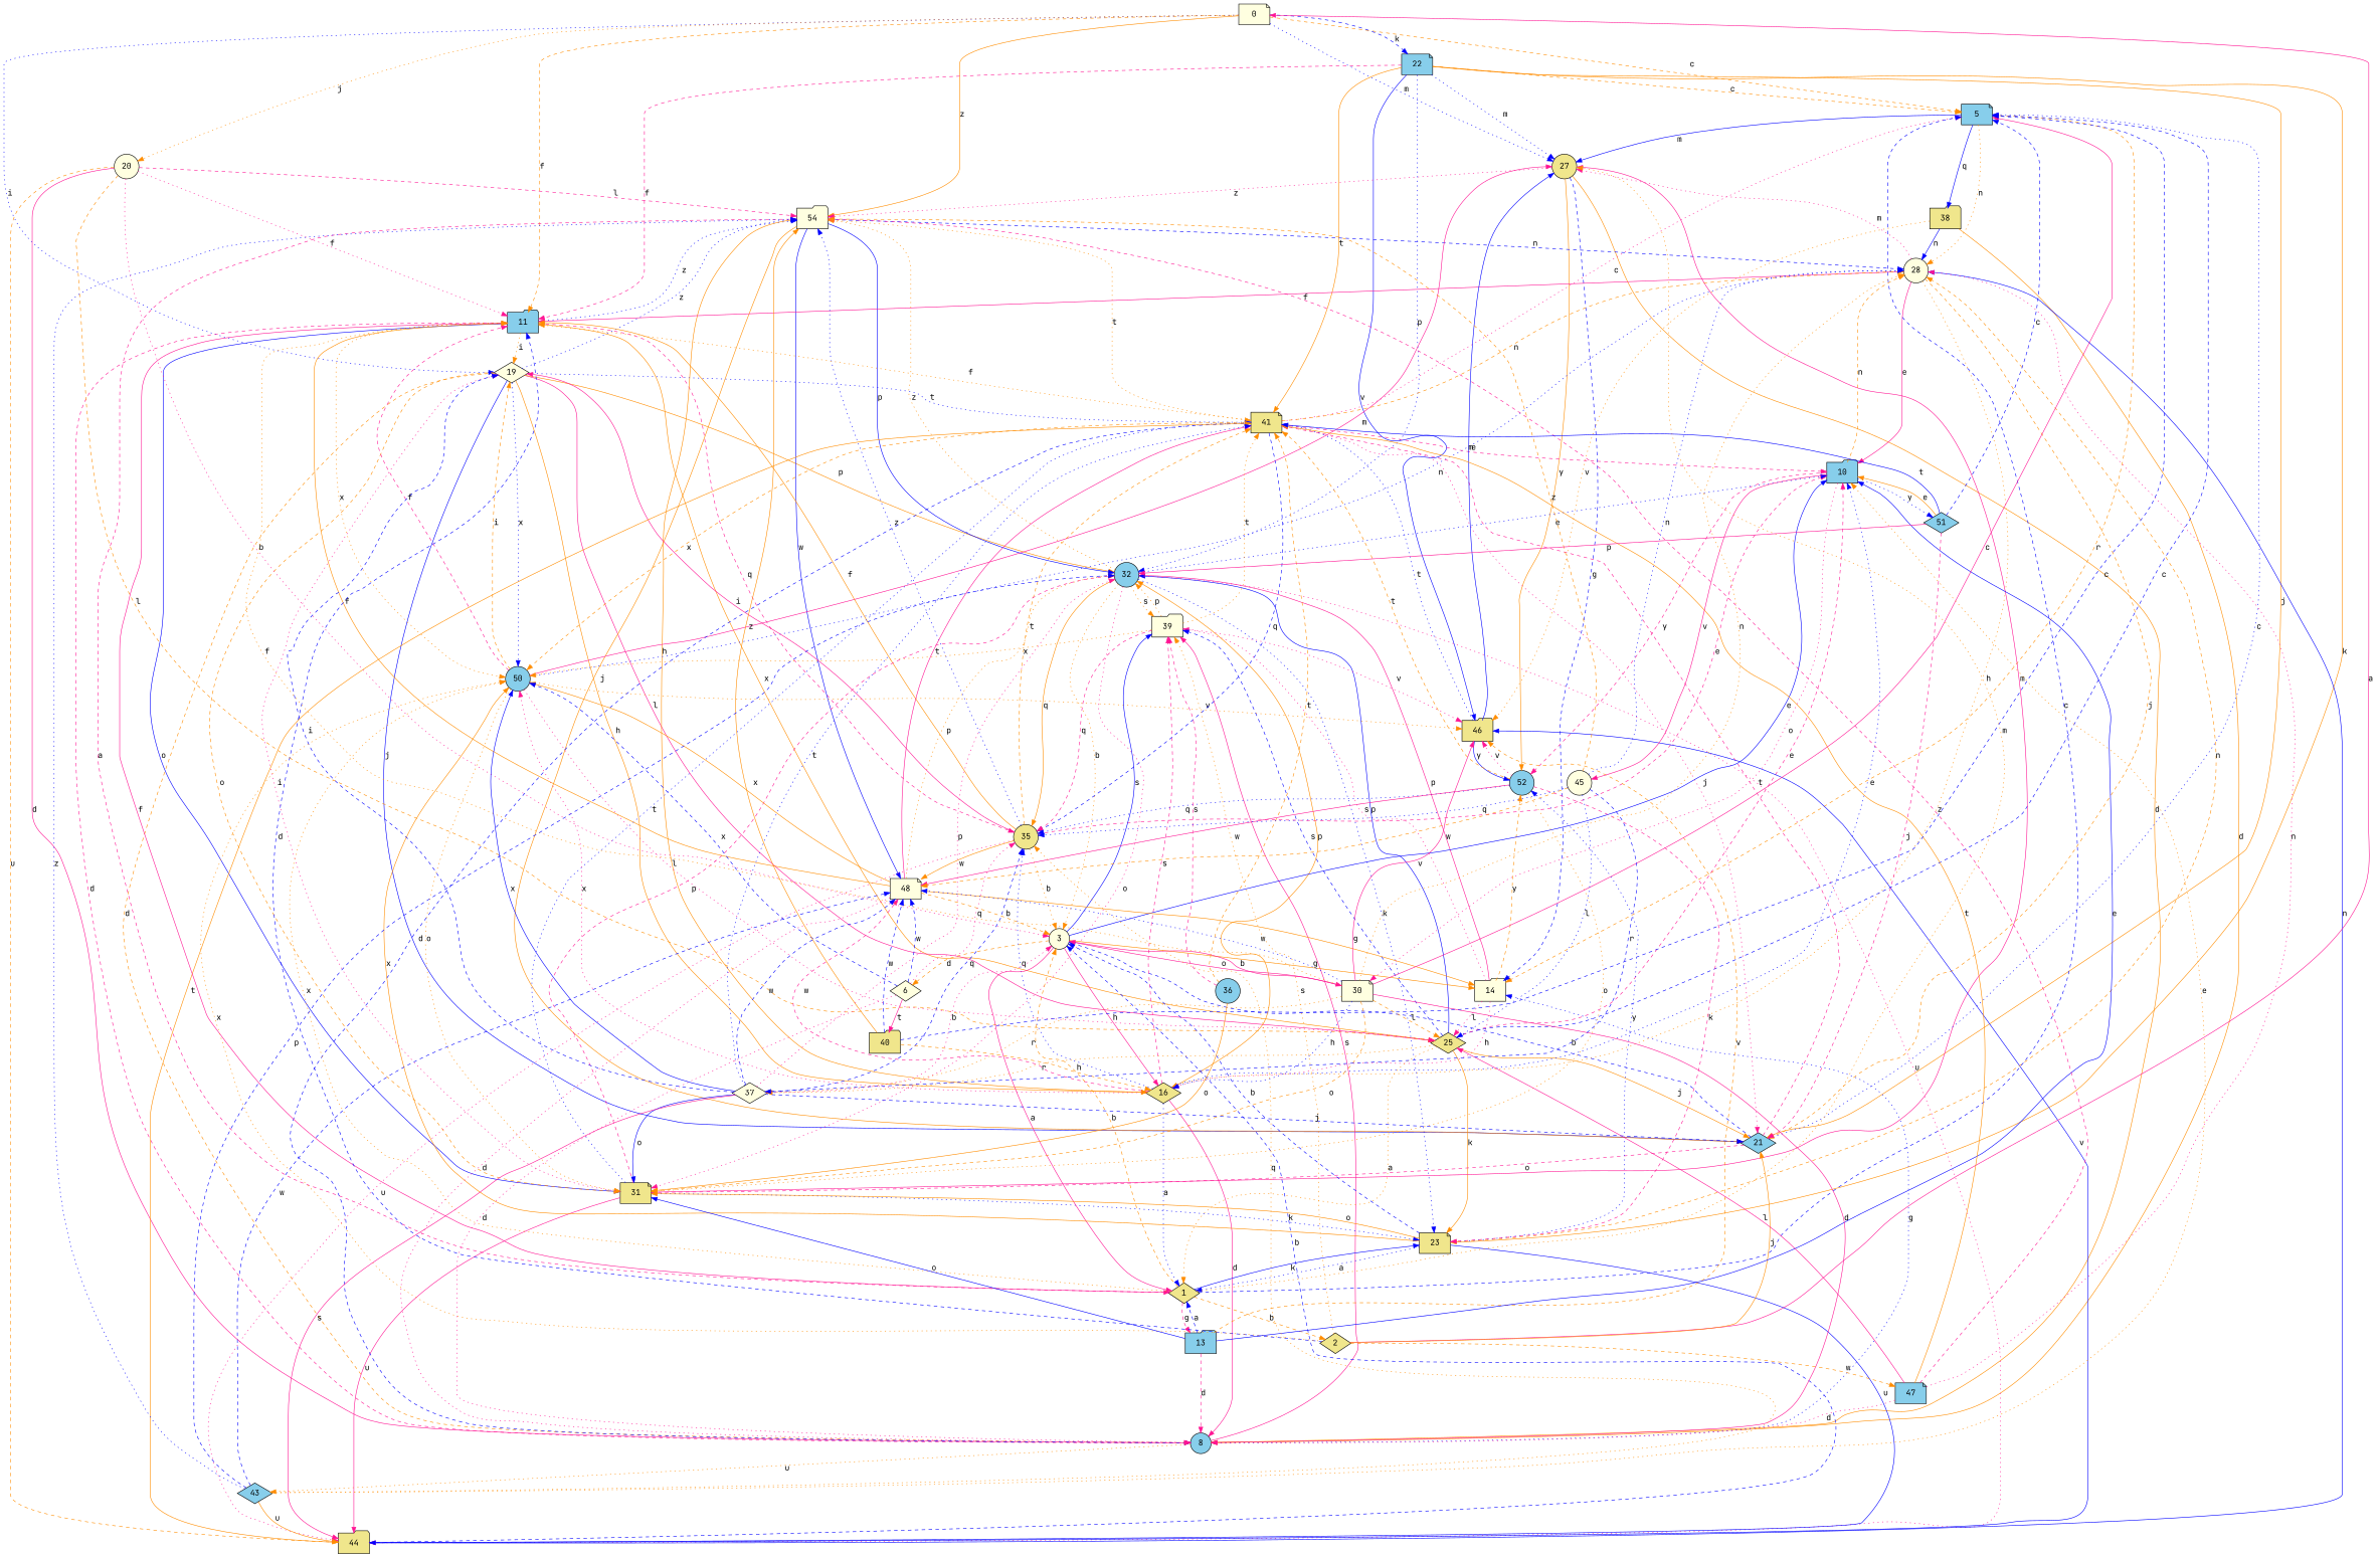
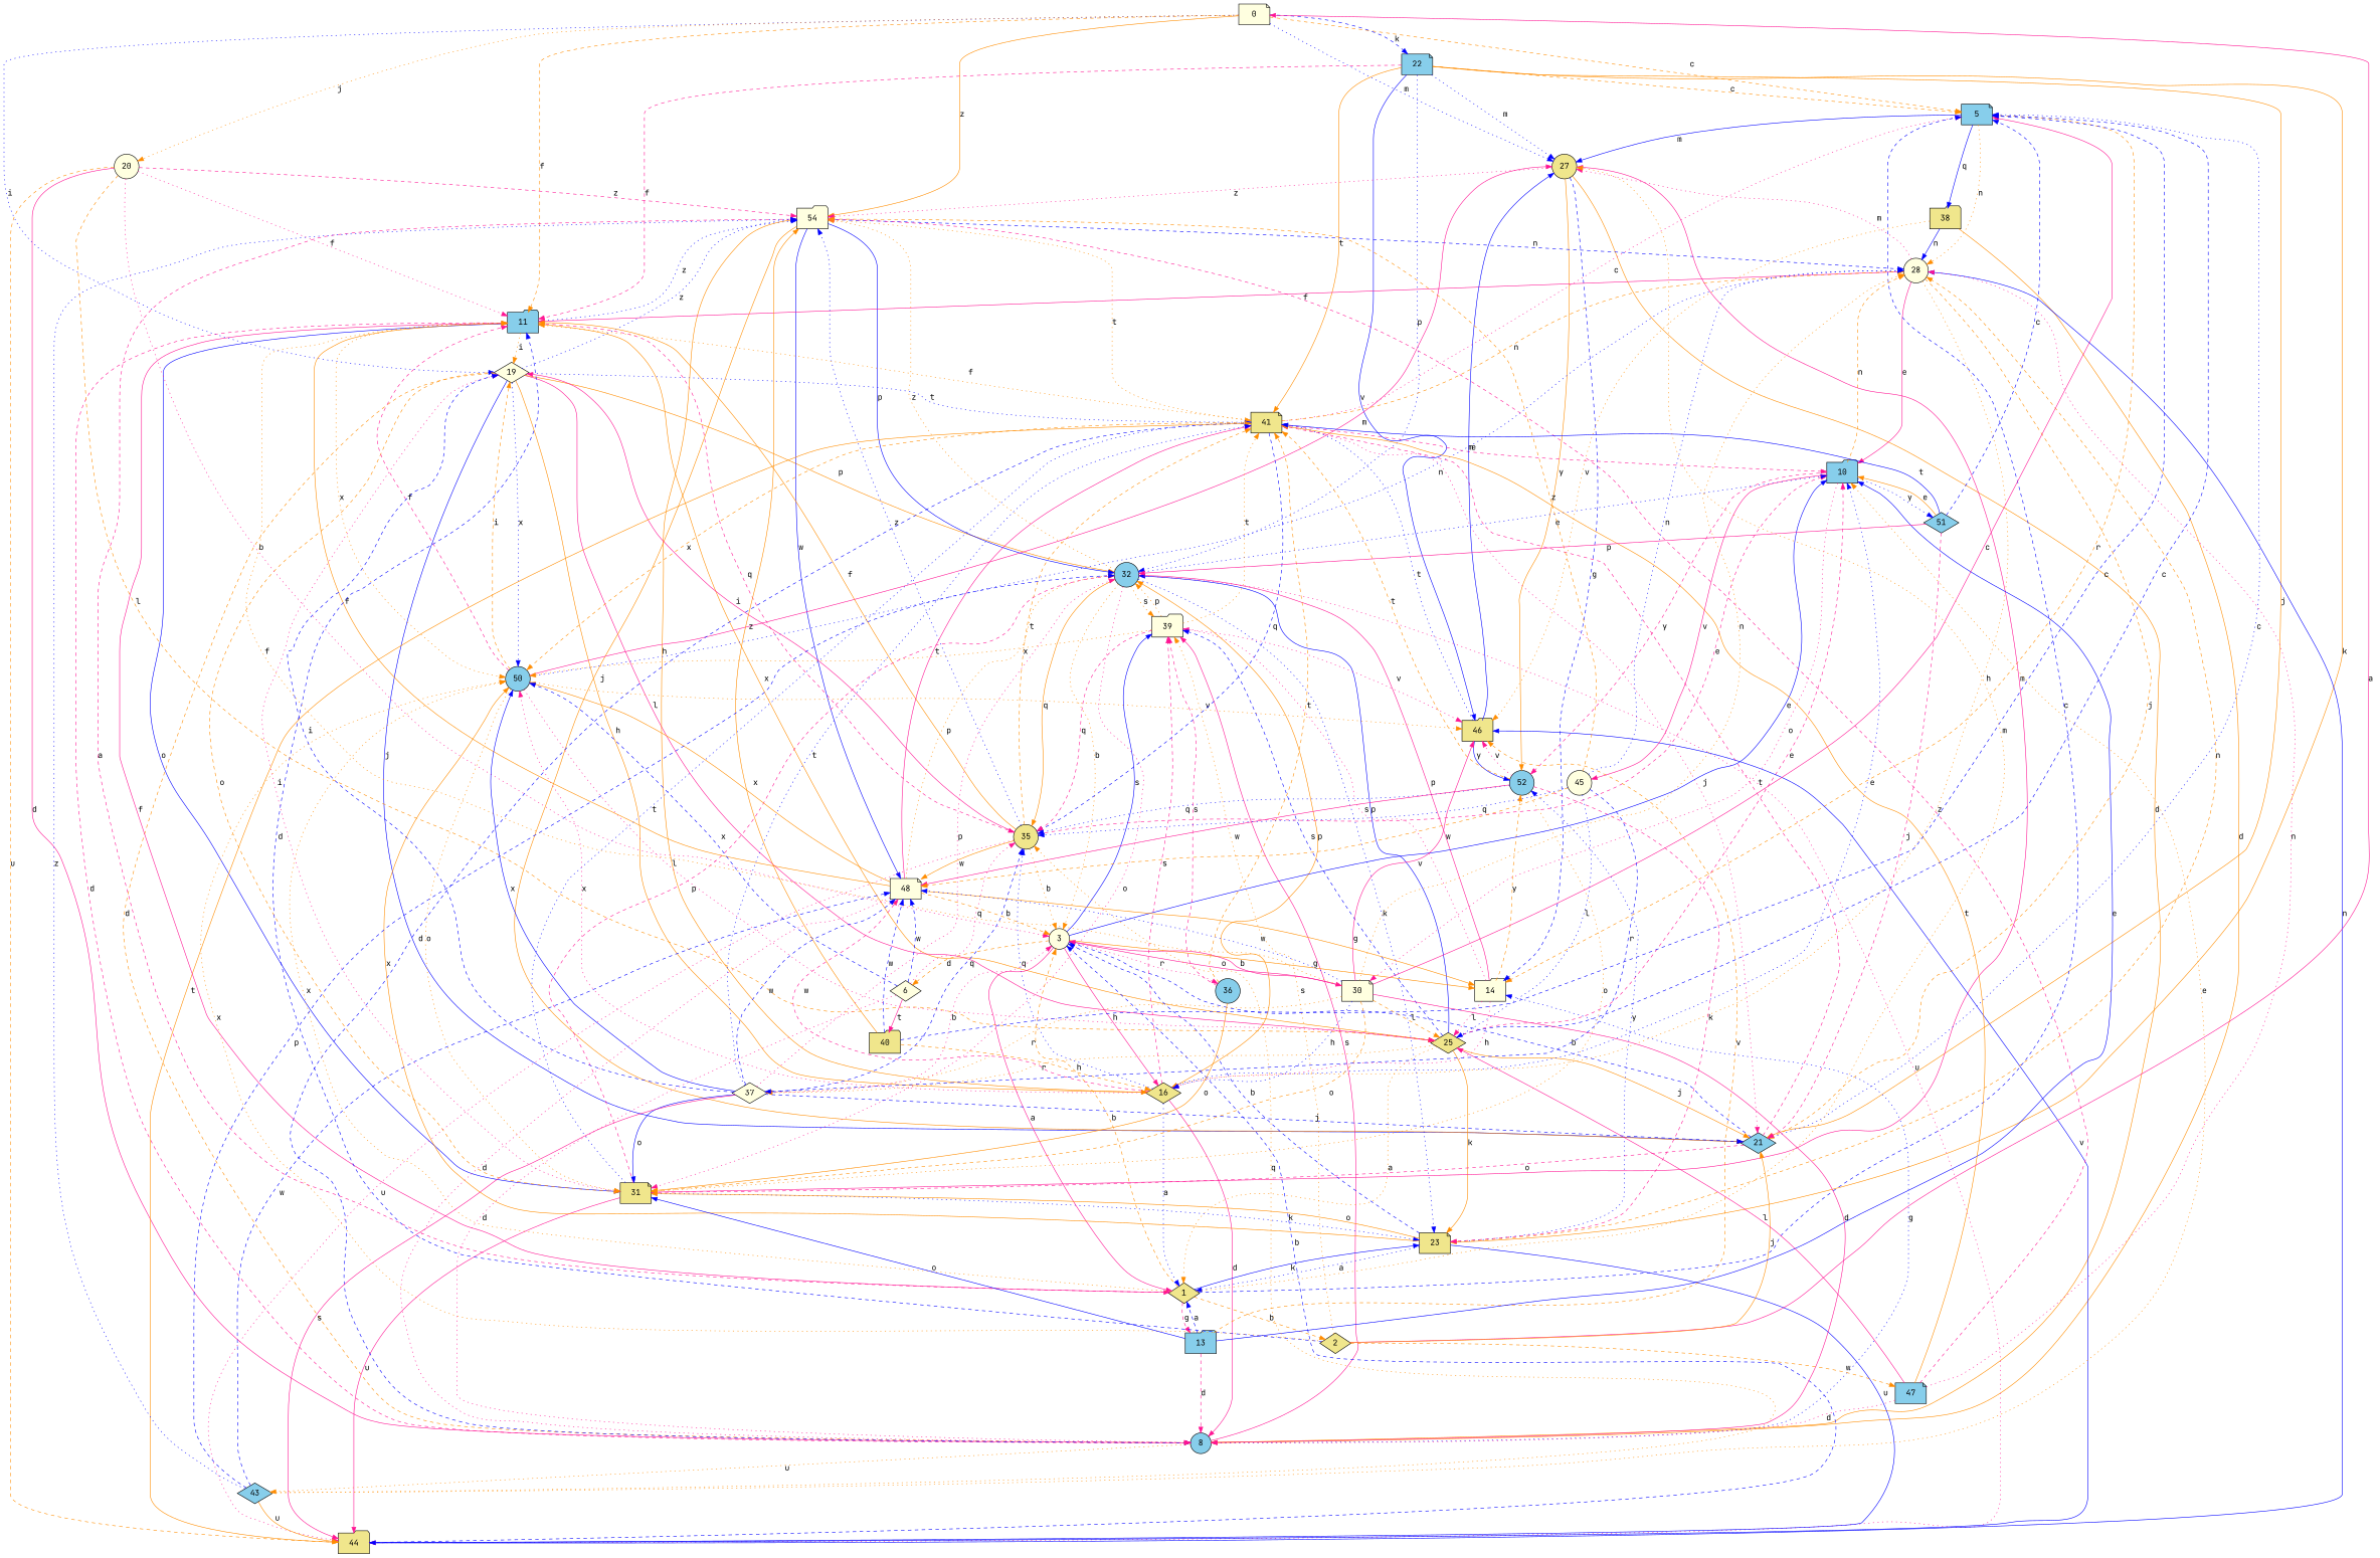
  strict digraph {
    fontname="JetBrains Mono"
    node [fillcolor=skyblue fontname="JetBrains Mono" shape=circle style=filled]
    edge [color=darkorange fontname="JetBrains Mono" style=dotted]
    0 [fillcolor=lightyellow shape=note]
    5 [shape=note]
    11 [shape=folder]
    19 [fillcolor=lightyellow shape=diamond]
    20 [fillcolor=lightyellow]
    22 [shape=note]
    27 [fillcolor=khaki]
    54 [fillcolor=lightyellow shape=folder]
    14 [fillcolor=lightyellow shape=folder]
    28 [fillcolor=lightyellow]
    n11 [fillcolor=khaki label=38 shape=folder]
    50
    8
    35 [fillcolor=khaki]
    25 [fillcolor=khaki shape=diamond]
    31 [fillcolor=khaki shape=note]
    21 [shape=diamond]
    16 [fillcolor=khaki shape=diamond]
    32
    41 [fillcolor=khaki shape=note]
    3 [fillcolor=lightyellow]
    44 [fillcolor=khaki shape=folder]
    23 [fillcolor=khaki shape=note]
    46 [fillcolor=khaki shape=folder]
    52
    1 [fillcolor=khaki shape=diamond]
    48 [fillcolor=lightyellow shape=note]
    2 [fillcolor=khaki shape=diamond]
    13 [shape=folder]
    39 [fillcolor=lightyellow shape=folder]
    47 [shape=note]
    6 [fillcolor=lightyellow shape=diamond]
    10 [shape=folder]
    30 [fillcolor=lightyellow shape=note]
    36
    40 [fillcolor=khaki shape=folder]
    45 [fillcolor=lightyellow]
    51 [shape=diamond]
    37 [fillcolor=lightyellow shape=diamond]
    43 [shape=diamond]
    0 -> 5 [label=c style=dashed]
    0 -> 11 [label=f style=dashed]
    0 -> 19 [color=blue label=i]
    0 -> 20 [label=j]
    0 -> 22 [color=blue label=k style=dashed]
    0 -> 27 [color=blue label=m]
    0 -> 54 [label=z style=solid]
    5 -> 27 [color=blue label=m style=solid]
    5 -> 14 [label=r style=dashed]
    5 -> 28 [label=n]
    5 -> n11 [color=blue label=q style=solid]
    11 -> 19 [label=i]
    11 -> 54 [color=blue label=z]
    11 -> 50 [label=x]
    11 -> 8 [color=deeppink label=d style=dashed]
    11 -> 35 [color=deeppink label=q style=dashed]
    11 -> 25 [label=x style=solid]
    11 -> 31 [color=blue label=o style=solid]
    19 -> 54 [color=blue label=z]
    19 -> 50 [color=blue label=x]
    19 -> 8 [label=d style=dashed]
    19 -> 25 [color=deeppink label=l style=solid]
    19 -> 31 [label=o style=dashed]
    19 -> 21 [color=blue label=j style=solid]
    19 -> 16 [label=h style=solid]
    19 -> 32 [label=p style=solid]
    19 -> 41 [color=blue label=t]
    20 -> 11 [color=deeppink label=f]
-   20 -> 54 [color=deeppink label=l style=dashed]
+   20 -> 54 [color=deeppink label=z style=dashed]
    20 -> 8 [color=deeppink label=d style=solid]
    20 -> 25 [label=l style=dashed]
    20 -> 3 [color=deeppink label=b]
    20 -> 44 [label=u style=dashed]
    22 -> 5 [label=c style=dashed]
    22 -> 11 [color=deeppink label=f style=dashed]
    22 -> 27 [color=blue label=m]
    22 -> 21 [label=j style=solid]
    22 -> 32 [color=blue label=p]
    22 -> 41 [label=t style=solid]
    22 -> 23 [label=k style=solid]
    22 -> 46 [color=blue label=v style=solid]
    27 -> 54 [color=deeppink label=z]
    27 -> 14 [color=blue label=g style=dashed]
    27 -> 8 [label=d style=solid]
    27 -> 52 [label=y style=solid]
    54 -> 28 [color=blue label=n style=dashed]
    54 -> 21 [label=j style=solid]
    54 -> 16 [label=h style=solid]
    54 -> 32 [color=blue label=p style=solid]
    54 -> 41 [label=t]
    54 -> 1 [color=deeppink label=a style=dashed]
    54 -> 48 [color=blue label=w style=solid]
    14 -> 25 [color=deeppink label=l]
    14 -> 16 [color=deeppink label=h]
    14 -> 32 [color=deeppink label=p style=solid]
    14 -> 52 [label=y style=dashed]
    14 -> 39 [color=deeppink label=s]
    28 -> 11 [color=deeppink label=f style=solid]
    28 -> 27 [color=deeppink label=m]
    28 -> 21 [label=j style=dashed]
    28 -> 16 [label=h]
    28 -> 10 [color=deeppink label=e style=solid]
    n11 -> 28 [color=blue label=n style=solid]
    n11 -> 8 [label=d style=solid]
    n11 -> 46 [label=v]
    50 -> 11 [color=deeppink label=f style=dashed]
    50 -> 19 [label=i style=dashed]
    50 -> 27 [color=deeppink label=m style=solid]
    50 -> 28 [color=blue label=n]
    50 -> 25 [color=deeppink label=l]
    50 -> 31 [label=o]
    50 -> 46 [label=v]
    8 -> 14 [color=blue label=g]
    8 -> 39 [color=deeppink label=s style=solid]
    8 -> 43 [label=u]
    35 -> 11 [label=f style=solid]
    35 -> 19 [color=deeppink label=i style=solid]
    35 -> 54 [color=blue label=z]
    35 -> 41 [label=t style=dashed]
    35 -> 3 [label=b]
    35 -> 44 [color=deeppink label=u]
    35 -> 48 [label=w style=solid]
    35 -> 10 [color=deeppink label=e style=dashed]
    25 -> 5 [color=blue label=c style=dashed]
    25 -> 21 [label=j style=solid]
    25 -> 32 [color=blue label=p style=solid]
    25 -> 23 [label=k style=solid]
    25 -> 1 [label=a]
    25 -> 39 [color=blue label=s style=dashed]
    25 -> 10 [color=deeppink label=e style=dashed]
    25 -> 37 [label=r]
    31 -> 19 [color=deeppink label=i]
    31 -> 27 [color=deeppink label=m style=solid]
    31 -> 32 [color=deeppink label=p style=dashed]
    31 -> 41 [color=blue label=t]
    31 -> 44 [color=deeppink label=u style=solid]
    31 -> 23 [color=blue label=k]
    21 -> 5 [color=blue label=c]
    21 -> 31 [color=deeppink label=o style=dashed]
    21 -> 41 [color=deeppink label=t style=dashed]
    21 -> 3 [color=blue label=b style=dashed]
    16 -> 50 [color=deeppink label=x]
    16 -> 8 [color=deeppink label=d style=solid]
    16 -> 35 [color=blue label=q]
    16 -> 32 [label=p style=solid]
    16 -> 1 [color=blue label=a]
    16 -> 48 [color=deeppink label=w style=dashed]
    16 -> 39 [color=deeppink label=s style=dashed]
    16 -> 10 [color=blue label=e]
    32 -> 54 [label=z]
    32 -> 35 [label=q style=solid]
    32 -> 31 [color=deeppink label=o]
    32 -> 3 [label=b]
    32 -> 44 [color=deeppink label=u]
    32 -> 23 [color=blue label=k]
    32 -> 39 [label=s]
    32 -> 10 [color=blue label=e]
    41 -> 5 [color=deeppink label=c]
    41 -> 11 [label=f]
    41 -> 28 [label=n style=dashed]
    41 -> 50 [label=x style=dashed]
    41 -> 8 [color=blue label=d style=dashed]
    41 -> 35 [color=blue label=q style=dashed]
    41 -> 21 [color=deeppink label=j]
    41 -> 10 [color=deeppink label=e style=dashed]
    3 -> 14 [label=g style=solid]
    3 -> 16 [color=deeppink label=h style=solid]
    3 -> 1 [color=deeppink label=a style=solid]
    3 -> 39 [color=blue label=s style=solid]
    3 -> 6 [label=d style=dashed]
    3 -> 10 [color=blue label=e style=solid]
    3 -> 30 [color=deeppink label=o style=solid]
+   3 -> 36 [color=deeppink label=r]
    44 -> 28 [color=blue label=n style=solid]
    44 -> 41 [label=t style=solid]
    44 -> 3 [color=blue label=b style=dashed]
    44 -> 46 [color=blue label=v style=solid]
    23 -> 28 [label=n style=dashed]
    23 -> 50 [label=x style=solid]
    23 -> 31 [label=o style=solid]
    23 -> 3 [color=blue label=b style=dashed]
    23 -> 44 [color=blue label=u style=solid]
    23 -> 52 [color=blue label=y]
    23 -> 1 [color=blue label=a]
    46 -> 27 [color=blue label=m style=solid]
    46 -> 41 [color=blue label=t]
    46 -> 52 [color=blue label=y style=solid]
    52 -> 35 [color=blue label=q]
    52 -> 31 [label=o]
    52 -> 41 [label=t style=dashed]
    52 -> 23 [color=deeppink label=k style=dashed]
    52 -> 46 [color=deeppink label=v]
    52 -> 48 [color=deeppink label=w style=solid]
    1 -> 5 [color=blue label=c style=dashed]
    1 -> 11 [color=deeppink label=f style=solid]
    1 -> 27 [label=m]
    1 -> 50 [label=x]
    1 -> 3 [label=b style=dashed]
    1 -> 23 [color=blue label=k style=solid]
    1 -> 2 [label=b style=dashed]
    1 -> 13 [color=deeppink label=g style=dashed]
    48 -> 11 [label=f style=solid]
    48 -> 14 [label=g style=solid]
    48 -> 50 [label=x style=solid]
    48 -> 8 [color=deeppink label=d]
    48 -> 32 [label=p]
    48 -> 41 [color=deeppink label=t style=solid]
    48 -> 3 [label=b style=dashed]
    2 -> 0 [color=deeppink label=a style=solid]
    2 -> 11 [color=blue label=d style=dashed]
    2 -> 50 [label=x]
    2 -> 21 [label=j style=solid]
    2 -> 39 [label=s]
    2 -> 47 [label=w style=dashed]
    13 -> 8 [color=deeppink label=d style=dashed]
    13 -> 31 [color=blue label=o style=solid]
    13 -> 46 [label=v style=dashed]
    13 -> 1 [color=blue label=a style=dashed]
    13 -> 10 [color=blue label=e style=solid]
    39 -> 50 [label=x]
    39 -> 35 [color=deeppink label=q style=dashed]
    39 -> 32 [label=p]
    39 -> 41 [label=t]
    39 -> 46 [color=deeppink label=v]
    47 -> 54 [color=deeppink label=z style=dashed]
    47 -> 28 [color=deeppink label=n]
    47 -> 8 [color=deeppink label=d]
    47 -> 25 [color=deeppink label=l style=solid]
    47 -> 41 [label=t style=solid]
    6 -> 50 [color=blue label=x style=dashed]
    6 -> 8 [color=deeppink label=d]
    6 -> 35 [color=deeppink label=q]
    6 -> 48 [color=blue label=w style=dashed]
    6 -> 40 [color=deeppink label=t style=solid]
    10 -> 28 [label=n style=dashed]
    10 -> 52 [color=deeppink label=y style=dashed]
    10 -> 30 [color=deeppink label=o]
    10 -> 45 [color=deeppink label=v style=solid]
    10 -> 51 [color=blue label=y]
    30 -> 5 [color=deeppink label=c style=solid]
    30 -> 11 [label=f]
    30 -> 28 [label=n]
    30 -> 8 [color=deeppink label=d style=solid]
    30 -> 25 [label=l style=dashed]
    30 -> 31 [label=o style=dashed]
    30 -> 16 [color=blue label=h]
    30 -> 3 [color=deeppink label=b style=solid]
    30 -> 46 [color=deeppink label=v style=solid]
    30 -> 48 [color=blue label=w]
    30 -> 37 [label=r]
    36 -> 31 [label=o style=solid]
    36 -> 41 [label=t style=dashed]
    36 -> 39 [color=deeppink label=s style=dashed]
    40 -> 5 [color=blue label=c style=dashed]
    40 -> 54 [label=z style=solid]
    40 -> 16 [label=h style=dashed]
    40 -> 48 [color=blue label=w style=dashed]
    45 -> 54 [label=z style=dashed]
    45 -> 28 [color=blue label=n]
    45 -> 35 [color=blue label=q]
    45 -> 25 [color=blue label=l]
    45 -> 48 [label=w style=dashed]
    45 -> 37 [color=blue label=r style=dashed]
    51 -> 5 [color=blue label=c style=dashed]
    51 -> 21 [color=deeppink label=j style=dashed]
    51 -> 32 [color=deeppink label=p style=solid]
    51 -> 41 [color=blue label=t style=solid]
    51 -> 10 [label=e style=solid]
    37 -> 19 [color=blue label=i style=dashed]
    37 -> 50 [color=blue label=x style=solid]
    37 -> 35 [color=blue label=q style=dashed]
    37 -> 31 [color=blue label=o style=solid]
    37 -> 21 [color=blue label=j style=dashed]
    37 -> 32 [color=deeppink label=p]
    37 -> 41 [color=blue label=t]
    37 -> 3 [color=deeppink label=b]
    37 -> 44 [color=deeppink label=s style=solid]
    37 -> 48 [color=blue label=w style=dashed]
    43 -> 54 [color=blue label=z]
    43 -> 35 [label=q]
    43 -> 32 [color=blue label=p style=dashed]
    43 -> 44 [label=u style=solid]
    43 -> 48 [color=blue label=w style=dashed]
    43 -> 10 [label=e]
  }
